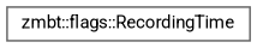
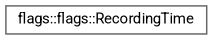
  digraph {
    rankdir=LR
    fontname=Roboto
-   n1 [color=grey40 fillcolor=white fontname=Roboto fontsize=10 height=0.2 label="zmbt::flags::RecordingTime" shape=box style=filled width=0.4]
+   n1 [color=grey40 fillcolor=white fontname=Roboto fontsize=10 height=0.2 label="flags::flags::RecordingTime" shape=box style=filled width=0.4]
  }
